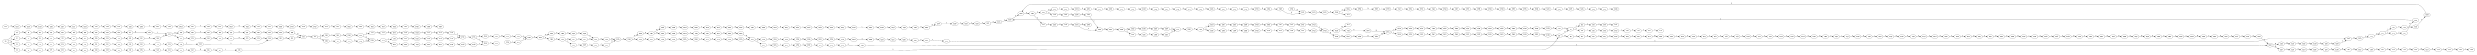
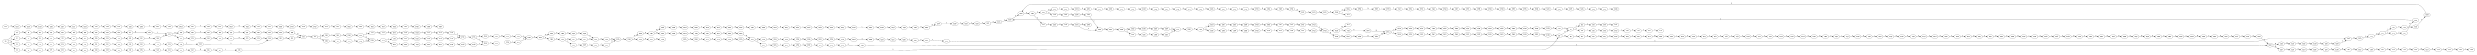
  strict digraph {
    fontname="Fira Sans"
    rankdir=LR
    node [fontname="Fira Sans"]
    edge [fontname="Fira Sans"]
    S0
    S1
    S2
    S3
    S4
    S5
    S6
    S7
    S8
    S9
    S10
    S11
    S12
    S13
    S14
    S15
    S16
    S17
    S18
    S19
    S20
    S21
    S22
    S23
    S24
    S25
    S26
    S27
    S28
    S29
    S30
    S31
    S32
    S33
    S34
    S35
    S36
    S37
    S38
    S39
    S40
    S41
    S42
    S43
    S44
    S45
    S46
    S47
    S48
    S49
    S50
    S51
    S52
    S53
    S54
    S55
    S56
    S57
    S58
    S59
    S60
    S61
    S62
    S63
    S64
    S65
    S66
    S67
    S68
    S69
    S70
    S71
    S72
    S73
    S74
    S75
    S76
    S77
    S78
    S79
    S80
    S81
    S82
    S83
    S84
    S85
    S86
    S87
    S88
    S89
    S90
    S91
    S92
    S93
    S94
    S95
    S96
    S97
    S98
    S99
    S100
    S101
    S102
    S103
    S104
    S105
    S106
    S107
    S108
    S109
    S110
    S111
    S112
    S113
    S114
    S115
    S116
    S117
    S118
    S119
    S120
    S121
    S122
    S123
    S124
    S125
    S126
    S127
    S128
    S129
    S130
    S131
    S132
    S133
    S134
    S135
    S136
    S137
    S138
    S139
    S140
    S141
    S142
    S143
    S144
    S145
    S146
    S147
    S148
    S149
    S150
    S151
    S152
    S153
    S155
    S156
    S154
    S157
    S158
    S159
    S160
    S161
    S162
    S163
    S164
    S165
    S166
    S167
    S168
    S169
    S170
    S171
    S172
    S173
    S174
    S175
    S176
    S177
    S178
    S179
    S180
    S181
    S182
    S183
    S184
    S185
    S186
    S187
    S188
    S189
    S190
    S191
    S192
    S193
    S194
    S195
    S196
    S197
    S198
    S199
-   S200
    S201
    S202
    S203
    S204
    S205
    S206
    S207
    S208
    S209
    S210
    S211
    S212
    S213
    S214
    S215
    S216
    S217
    S218
    S219
    S220
    S221
    S222
    n224 [label=S923]
    S224
    S225
    S226
    S227
    S228
    S229
    S230
    S231
    S232
    S233
    S234
    S235
    S236
    S237
    S238
    S239
    S240
    S241
    S242
    S243
    S244
    S245
    S246
    S247
    S248
    S249
    S250
    S251
    S252
    S253
    S254
    S255
    S256
    S257
    S258
    S259
    S260
    S261
    S262
    S263
    S264
    S265
    S266
    S267
    S268
    S269
    S270
    S271
    S272
    S273
    S274
    S275
    S276
    S277
    S278
    S279
    S280
    S281
    S282
    S283
    S284
    S285
    S286
    S287
    S288
    S289
    S290
    S291
    S292
    S293
    S294
    S295
    S296
    S297
    S298
    S299
    S300
    S301
    S302
    S303
    S304
    S305
    S306
    S307
    S308
    S309
    S310
    S311
    S312
    S313
    S314
    S315
    S316
    S317
    S318
    S319
    S320
    S321
    S322
    S323
    S324
    S325
    S326
    S327
    S328
    S329
    S330
    S331
    S332
    S333
    S334
    S335
    S336
    S337
    S338
    S339
    S340
    S341
    S342
    S343
    S344
    S345
    S346
    S347
    S348
    S349
    S352
    S351
    S354
    S355
    S353
    S356
    S357
    S358
    S359
    S360
    S361
    S362
    S363
    S364
    S365
    S366
    S367
    S368
    S369
    S370
    S371
    S372
    S373
    S374
    S375
    S376
    S377
    S378
    S379
    S380
    S381
    S382
    S383
    S384
    S385
    S386
    S387
    S388
    S389
    S390
    S391
    S392
    S393
    S394
    S395
    S396
    S397
    S398
    S399
    S400
    S401
    S402
    S403
    S404
    S405
    S406
    S407
    S408
    S409
    S410
    S411
    S412
    S413
    S414
    S415
    S416
    S417
    S418
    S419
    S420
    S421
    S422
    S423
    S424
    S425
    S426
    S427
    S428
    S429
    S430
    S431
    S432
    S436
    S433
    S437
    S434
    S435
    S438
    S439
    S440
    S441
    S442
    S443
    S444
    S445
    S446
    S447
    S448
    S449
    S450
    S451
    S452
    S453
    S454
    S455
    S456
    S457
    S458
    S459
    S460
    S461
    S462
    S463
    S464
    S465
    S466
    S467
    S468
    S469
    S470
    S471
    S472
    S473
    S474
    S475
    S476
    S477
    S478
    S479
    S480
    S481
    S482
    S483
    S484
    S485
    S486
    S487
    S488
    S489
    S490
    S491
    S492
    S493
    S494
    S495
    S496
    S497
    S498
    S499
    S500
    S501
    S502
    S503
    S504
    S505
    S506
    S507
    S508
    S0 -> S1 [label=A]
    S0 -> S2 [label=G]
    S0 -> S3 [label=M]
    S0 -> S4 [label=L]
    S1 -> S5 [label=L]
    S2 -> S6 [label=V]
    S3 -> S7 [label=Y]
    S4 -> S8 [label=H]
    S5 -> S9 [label=H]
    S6 -> S10 [label=N]
    S7 -> S11 [label=Q]
    S8 -> S12 [label=Q]
    S9 -> S13 [label=R]
    S10 -> S14 [label=G]
    S11 -> S15 [label=S]
    S12 -> S16 [label=T]
    S13 -> S17 [label=V]
    S14 -> S18 [label=E]
    S15 -> S19 [label=L]
    S16 -> S20 [label=M]
    S17 -> S21 [label=M]
    S18 -> S22 [label=R]
    S19 -> S23 [label=G]
    S20 -> S24 [label=Y]
    S21 -> S25 [label=F]
    S22 -> S26 [label=V]
    S23 -> S27 [label=H]
    S24 -> S28 [label=Q]
    S25 -> S29 [label=D]
    S26 -> S30 [label=Q]
    S27 -> S31 [label=Q]
    S28 -> S32 [label=T]
    S29 -> S33 [label=S]
    S30 -> S34 [label=I]
    S31 -> S35 [label=L]
    S32 -> S36 [label=L]
    S33 -> S37 [label=V]
    S34 -> S38 [label=H]
    S35 -> S39 [label=A]
    S36 -> S40 [label=G]
    S37 -> S41 [label=G]
    S38 -> S42 [label=V]
    S39 -> S43 [label=L]
    S40 -> S44 [label=Q]
    S41 -> S45 [label=Q]
    S42 -> S46 [label=Y]
    S43 -> S47 [label=V]
    S44 -> S48 [label=Q]
    S45 -> S49 [label=Q]
    S46 -> S50 [label=Q]
    S47 -> S51 [label=T]
    S48 -> S52 [label=L]
    S49 -> S52 [label=L]
    S50 -> S53 [label=E]
    S51 -> S54 [label=Y]
    S52 -> S55 [label=E]
    S52 -> S56 [label=G]
    S53 -> S57 [label=C]
    S54 -> S58 [label=K]
    S55 -> S59 [label=A]
    S56 -> S60 [label=W]
    S57 -> S61 [label=A]
    S58 -> S62 [label=S]
    S59 -> S63 [label=V]
    S60 -> S64 [label=V]
    S61 -> S65 [label=Q]
    S62 -> S66 [label=A]
    S63 -> S67 [label=Q]
    S64 -> S68 [label=H]
    S65 -> S69 [label=K]
    S66 -> S70 [label=L]
    S67 -> S71 [label=Y]
    S68 -> S72 [label=Y]
    S69 -> S73 [label=L]
    S70 -> S74 [label=K]
    S71 -> S75 [label=K]
    S72 -> S76 [label=K]
    S73 -> S77 [label=A]
    S74 -> S78 [label=H]
    S75 -> S79 [label=S]
    S76 -> S80 [label=N]
    S77 -> S81 [label=Q]
    S77 -> S82 [label=A]
    S78 -> S83 [label=L]
    S79 -> S66 [label=A]
    S80 -> S84 [label=A]
    S81 -> S85 [label=V]
    S82 -> S86 [label=P]
    S82 -> S87 [label=A]
    S83 -> S88 [label=P]
    S83 -> S89 [label=S]
    S84 -> S90 [label=L]
    S85 -> S91 [label=N]
    S86 -> S92 [label=I]
    S87 -> S93 [label=S]
    S88 -> S94 [label=I]
    S89 -> S95 [label=I]
    S90 -> S96 [label=K]
    S91 -> S97 [label=Y]
    S92 -> S98 [label=R]
    S93 -> S99 [label=V]
    S94 -> S100 [label=A]
    S95 -> S101 [label=A]
    S96 -> S78 [label=H]
    S97 -> S102 [label=K]
    S98 -> S103 [label=C]
    S99 -> S104 [label=V]
    S100 -> S105 [label=Q]
    S101 -> S106 [label=Q]
    S102 -> S107 [label=D]
    S103 -> S108 [label=L]
    S105 -> S109 [label=D]
    S105 -> S110 [label=E]
    S106 -> S109 [label=D]
    S107 -> S111 [label=A]
    S108 -> S112 [label=G]
    S109 -> S113 [label=L]
    S110 -> S114 [label=L]
    S111 -> S115 [label=L]
    S112 -> S116 [label=C]
    S113 -> S117 [label=L]
    S113 -> S118 [label=R]
    S114 -> S119 [label=Q]
    S115 -> S120 [label=M]
    S116 -> S121 [label=S]
    S117 -> S122 [label=I]
    S118 -> S123 [label=V]
    S119 -> S124 [label=V]
    S120 -> S125 [label=L]
    S122 -> S126 [label=I]
    S123 -> S127 [label=S]
    S124 -> S128 [label=A]
    S125 -> S129 [label=L]
    S126 -> S130 [label=I]
    S127 -> S131 [label=I]
    S128 -> S132 [label=I]
    S129 -> S133 [label=P]
    S130 -> S134 [label=E]
    S131 -> S135 [label=D]
    S132 -> S136 [label=E]
    S133 -> S137 [label=L]
    S134 -> S138 [label=G]
    S135 -> S139 [label=G]
    S136 -> S140 [label=G]
    S137 -> S141 [label=A]
    S138 -> S142 [label=C]
    S139 -> S143 [label=C]
    S140 -> S142 [label=C]
    S141 -> S144 [label=T]
    S142 -> S145 [label=Y]
    S143 -> S146 [label=Y]
    S144 -> S147 [label=S]
    S145 -> S148 [label=L]
    S145 -> S149 [label=M]
    S146 -> S148 [label=L]
    S147 -> S150 [label=T]
    S148 -> S151 [label=Y]
    S149 -> S152 [label=Y]
    S150 -> S153 [label=N]
    S152 -> S155 [label=R]
    S153 -> S156 [label=V]
    S155 -> S158 [label=I]
    S156 -> S159 [label=Y]
    S154 -> S157 [label=I]
    S157 -> S160 [label=F]
    S158 -> S160 [label=F]
    S159 -> S161 [label=V]
    S160 -> S162 [label=K]
    S161 -> S163 [label=T]
    S162 -> S164 [label=E]
    S162 -> S165 [label=D]
    S163 -> S166 [label=G]
    S164 -> S167 [label=F]
    S165 -> S168 [label=F]
    S166 -> S169 [label=H]
    S167 -> S170 [label=L]
    S167 -> S171 [label=V]
    S168 -> S172 [label=V]
    S169 -> S173 [label=Y]
    S170 -> S174 [label=A]
    S171 -> S175 [label=A]
    S172 -> S176 [label=A]
    S173 -> S177 [label=L]
    S174 -> S178 [label=A]
    S175 -> S179 [label=A]
    S176 -> S179 [label=A]
    S177 -> S180 [label=F]
    S178 -> S181 [label=C]
    S179 -> S182 [label=C]
    S180 -> S183 [label=H]
    S181 -> S184 [label=D]
    S182 -> S184 [label=D]
    S183 -> S185 [label=L]
    S184 -> S186 [label=A]
    S185 -> S187 [label=F]
    S186 -> S188 [label=P]
    S186 -> S189 [label=S]
    S187 -> S190 [label=R]
    S188 -> S191 [label=E]
    S189 -> S192 [label=E]
    S190 -> S193 [label=P]
    S191 -> S194 [label=Q]
    S191 -> S195 [label=R]
    S192 -> S196 [label=R]
    S193 -> S197 [label=F]
    S194 -> S198 [label=L]
    S195 -> S199 [label=L]
-   S196 -> S200 [label=L]
    S197 -> S201 [label=V]
    S198 -> S202 [label=T]
    S199 -> S203 [label=T]
-   S200 -> S204 [label=V]
    S201 -> S205 [label=P]
    S202 -> S206 [label=L]
    S203 -> S207 [label=L]
    S204 -> S208 [label=V]
    S205 -> S209 [label=V]
    S206 -> S210 [label=V]
    S207 -> S211 [label=T]
    S208 -> S212 [label=A]
    S209 -> S213 [label=C]
    S210 -> S214 [label=T]
    S211 -> S215 [label=S]
    S212 -> S216 [label=S]
    S213 -> S217 [label=Q]
    S214 -> S218 [label=Q]
    S215 -> S219 [label=S]
    S216 -> S220 [label=S]
    S217 -> S221 [label=E]
    S218 -> S222 [label=N]
    S219 -> n224 [label=N]
    S220 -> S224 [label=N]
    S221 -> S225 [label=N]
    S222 -> S226 [label=Q]
    n224 -> S227 [label=R]
    S224 -> S227 [label=R]
    S225 -> S228 [label=E]
    S226 -> S229 [label=L]
    S227 -> S230 [label=H]
    S227 -> S231 [label=T]
    S228 -> S232 [label=N]
    S229 -> S233 [label=M]
    S230 -> S234 [label=E]
    S231 -> S235 [label=L]
    S232 -> S236 [label=L]
    S233 -> S237 [label=N]
    S234 -> S238 [label=L]
    S235 -> S239 [label=L]
    S236 -> S240 [label=E]
    S237 -> S241 [label=E]
    S238 -> S242 [label=L]
    S239 -> S243 [label=L]
    S240 -> S244 [label=I]
    S241 -> S245 [label=L]
    S242 -> S246 [label=G]
    S243 -> S247 [label=E]
    S244 -> S248 [label=E]
    S245 -> S249 [label=V]
    S246 -> S250 [label=E]
    S247 -> S251 [label=E]
    S248 -> S252 [label=N]
    S249 -> S253 [label=Q]
    S250 -> S254 [label=F]
    S251 -> S255 [label=F]
    S252 -> S256 [label=V]
    S253 -> S257 [label=S]
    S254 -> S258 [label=V]
    S255 -> S259 [label=V]
    S256 -> S260 [label=K]
    S257 -> S261 [label=Q]
    S258 -> S262 [label=E]
    S259 -> S263 [label=D]
    S260 -> S264 [label=N]
    S261 -> S265 [label=L]
    S262 -> S266 [label=S]
    S263 -> S267 [label=S]
    S264 -> S268 [label=N]
    S265 -> S269 [label=V]
    S266 -> S270 [label=Q]
    S267 -> S271 [label=M]
    S267 -> S272 [label=Q]
    S268 -> S273 [label=D]
    S269 -> S274 [label=L]
    S270 -> S275 [label=L]
    S271 -> S276 [label=L]
    S272 -> S277 [label=M]
    S273 -> S278 [label=W]
    S274 -> S279 [label=L]
    S275 -> S280 [label=S]
    S276 -> S281 [label=V]
    S277 -> S282 [label=T]
    S278 -> S283 [label=R]
    S279 -> S284 [label=L]
    S280 -> S285 [label=L]
    S281 -> S286 [label=L]
    S282 -> S287 [label=L]
    S283 -> S288 [label=K]
    S284 -> S289 [label=H]
    S285 -> S290 [label=V]
    S286 -> S291 [label=V]
    S287 -> S292 [label=V]
    S288 -> S293 [label=S]
    S289 -> S294 [label=H]
    S290 -> S295 [label=L]
    S291 -> S296 [label=F]
    S292 -> S297 [label=L]
    S293 -> S298 [label=C]
    S294 -> S299 [label=T]
    S295 -> S300 [label=S]
    S296 -> S301 [label=R]
    S297 -> S300 [label=S]
    S298 -> S302 [label=M]
    S299 -> S303 [label=Y]
    S300 -> S304 [label=H]
    S301 -> S305 [label=H]
    S302 -> S306 [label=T]
    S303 -> S307 [label=F]
    S304 -> S308 [label=A]
    S305 -> S309 [label=S]
    S306 -> S310 [label=R]
    S307 -> S311 [label=V]
    S308 -> S312 [label=Q]
    S309 -> S313 [label=S]
    S310 -> S314 [label=F]
    S311 -> S315 [label=K]
    S312 -> S316 [label=F]
    S312 -> S317 [label=I]
    S313 -> S318 [label=F]
    S314 -> S319 [label=V]
    S315 -> S320 [label=V]
    S316 -> S321 [label=V]
    S317 -> S322 [label=V]
    S318 -> S323 [label=R]
    S319 -> S324 [label=D]
    S320 -> S325 [label=E]
    S321 -> S326 [label=K]
    S322 -> S327 [label=K]
    S323 -> S328 [label=Q]
    S324 -> S267 [label=S]
    S325 -> S329 [label=D]
    S326 -> S320 [label=V]
    S327 -> S330 [label=V]
    S328 -> S331 [label=N]
    S329 -> S332 [label=S]
    S329 -> S333 [label=T]
    S330 -> S325 [label=E]
    S331 -> S334 [label=G]
    S332 -> S335 [label=N]
    S332 -> S336 [label=H]
    S333 -> S337 [label=S]
    S334 -> S338 [label=L]
    S335 -> S339 [label=T]
    S336 -> S340 [label=V]
    S337 -> S341 [label=V]
    S338 -> S342 [label=K]
    S339 -> S343 [label=T]
    S340 -> S344 [label=T]
    S341 -> S345 [label=T]
    S342 -> S346 [label=L]
    S343 -> S347 [label=H]
    S344 -> S348 [label=Q]
    S345 -> S349 [label=Q]
    S345 -> S352 [label=V]
    S347 -> S351 [label=V]
    S348 -> S352 [label=V]
    S352 -> S355 [label=R]
    S351 -> S354 [label=K]
    S354 -> S357 [label=L]
    S355 -> S358 [label=L]
    S353 -> S356 [label=D]
    S356 -> S359 [label=S]
    S357 -> S360 [label=I]
    S358 -> S361 [label=S]
    S358 -> S362 [label=T]
    S359 -> S363 [label=M]
    S360 -> S364 [label=I]
    S361 -> S365 [label=V]
    S362 -> S366 [label=V]
    S363 -> S367 [label=E]
    S364 -> S368 [label=D]
    S365 -> S369 [label=D]
    S366 -> S370 [label=D]
    S367 -> S371 [label=T]
    S368 -> S372 [label=S]
    S369 -> S373 [label=S]
    S370 -> S374 [label=S]
    S371 -> S375 [label=S]
    S372 -> S376 [label=Y]
    S373 -> S377 [label=G]
    S374 -> S377 [label=G]
    S375 -> S378 [label=N]
    S376 -> S379 [label=N]
    S377 -> S380 [label=N]
    S378 -> S381 [label=Y]
    S379 -> S382 [label=G]
    S380 -> S383 [label=G]
    S381 -> S384 [label=F]
    S382 -> S385 [label=N]
    S383 -> S386 [label=Q]
    S383 -> S387 [label=L]
    S384 -> S388 [label=R]
    S385 -> S389 [label=N]
    S386 -> S390 [label=A]
    S387 -> S391 [label=A]
    S388 -> S392 [label=S]
    S389 -> S393 [label=L]
    S390 -> S394 [label=L]
    S391 -> S395 [label=L]
    S392 -> S396 [label=I]
    S393 -> S397 [label=L]
    S394 -> S398 [label=L]
    S395 -> S399 [label=L]
    S396 -> S400 [label=S]
    S397 -> S401 [label=A]
    S398 -> S402 [label=A]
    S399 -> S403 [label=S]
    S400 -> S404 [label=D]
    S401 -> S405 [label=Q]
    S402 -> S406 [label=E]
    S403 -> S407 [label=E]
    S404 -> S408 [label=V]
    S405 -> S409 [label=L]
    S406 -> S410 [label=L]
    S407 -> S411 [label=M]
    S408 -> S412 [label=I]
-   S409 -> S417 [label=H]
+   S409 -> S413 [label=H]
    S410 -> S414 [label=R]
    S411 -> S415 [label=R]
    S412 -> S416 [label=V]
    S413 -> S417 [label=R]
    S414 -> S418 [label=Q]
    S415 -> S419 [label=Q]
    S416 -> S420 [label=N]
    S417 -> S421 [label=I]
    S418 -> S422 [label=V]
    S419 -> S423 [label=V]
    S420 -> S424 [label=K]
    S421 -> S425 [label=L]
    S422 -> S426 [label=L]
    S423 -> S426 [label=L]
    S424 -> S427 [label=D]
    S425 -> S428 [label=T]
    S426 -> S429 [label=I]
    S426 -> S430 [label=N]
    S427 -> S431 [label=G]
    S428 -> S432 [label=A]
    S428 -> S436 [label=T]
    S429 -> S433 [label=M]
    S429 -> S437 [label=S]
    S430 -> S434 [label=M]
    S431 -> S435 [label=I]
    S436 -> S440 [label=H]
    S437 -> S441 [label=H]
    S434 -> S438 [label=S]
    S435 -> S439 [label=L]
    S438 -> S442 [label=H]
    S439 -> S443 [label=E]
    S440 -> S444 [label=N]
    S441 -> S445 [label=N]
    S442 -> S445 [label=N]
    S443 -> S446 [label=E]
    S444 -> S447 [label=I]
    S445 -> S448 [label=I]
    S445 -> S449 [label=L]
    S446 -> S450 [label=K]
    S447 -> S451 [label=T]
    S448 -> S452 [label=V]
    S449 -> S453 [label=V]
    S450 -> S454 [label=D]
    S451 -> S455 [label=A]
    S452 -> S456 [label=T]
    S453 -> S457 [label=T]
    S454 -> S458 [label=K]
    S455 -> S459 [label=I]
    S456 -> S460 [label=G]
    S457 -> S461 [label=A]
    S458 -> S462 [label=I]
    S459 -> S463 [label=A]
    S460 -> S464 [label=S]
    S461 -> S465 [label=G]
    S462 -> S466 [label=S]
    S463 -> S467 [label=N]
    S464 -> S468 [label=S]
    S465 -> S469 [label=A]
    S466 -> S470 [label=N]
    S467 -> S471 [label=E]
    S468 -> S472 [label=E]
    S469 -> S473 [label=D]
    S470 -> S474 [label=T]
    S471 -> S475 [label=P]
    S472 -> S476 [label=S]
    S473 -> S477 [label=L]
    S474 -> S478 [label=S]
    S475 -> S479 [label=S]
    S476 -> S480 [label=A]
    S477 -> S481 [label=V]
    S478 -> S482 [label=A]
    S479 -> S483 [label=L]
    S480 -> S484 [label=G]
    S481 -> S485 [label=M]
    S482 -> S486 [label=N]
    S483 -> S487 [label=D]
    S484 -> S488 [label=E]
    S485 -> S489 [label=D]
    S486 -> S490 [label=A]
    S487 -> S491 [label=S]
    S488 -> S492 [label=P]
    S489 -> S493 [label=Q]
    S490 -> S494 [label=M]
    S491 -> S495 [label=K]
    S492 -> S496 [label=K]
    S493 -> S497 [label=K]
    S495 -> S498 [label=Q]
    S496 -> S499 [label=L]
    S497 -> S500 [label=L]
    S498 -> S501 [label=A]
    S499 -> S502 [label=A]
    S500 -> S77 [label=A]
    S501 -> S503 [label=T]
    S502 -> S82 [label=A]
    S503 -> S504 [label=P]
    S504 -> S505 [label=V]
    S505 -> S506 [label=F]
    S506 -> S507 [label=R]
    S507 -> S508 [label=L]
  }
